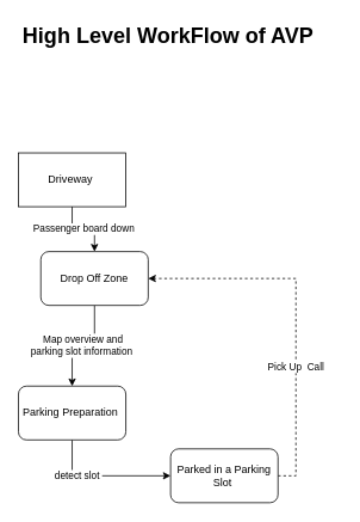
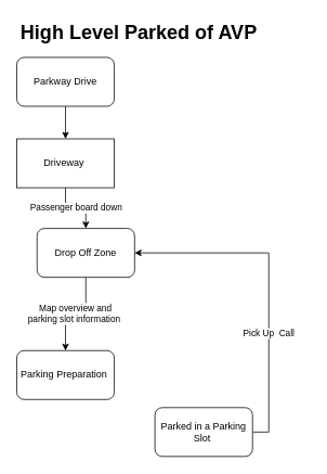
  <mxCell id="0" />
  <mxCell id="1" parent="0" />
+ <mxCell id="2" value="" style="edgeStyle=orthogonalEdgeStyle;rounded=0;orthogonalLoop=1;jettySize=auto;html=1;" edge="1" parent="1" source="3" target="5"><mxGeometry relative="1" as="geometry" /></mxCell>
+ <mxCell id="3" value="Parkway Drive" style="rounded=1;whiteSpace=wrap;html=1;" vertex="1" parent="1"><mxGeometry x="20" y="70" width="120" height="60" as="geometry" /></mxCell>
  <mxCell id="4" value="Passenger board down" style="edgeStyle=orthogonalEdgeStyle;rounded=0;orthogonalLoop=1;jettySize=auto;html=1;" edge="1" parent="1" source="5" target="7"><mxGeometry relative="1" as="geometry" /></mxCell>
  <mxCell id="5" value="Driveway&amp;nbsp;" style="whiteSpace=wrap;html=1;rounded=0;" vertex="1" parent="1"><mxGeometry x="20" y="170" width="120" height="60" as="geometry" /></mxCell>
  <mxCell id="6" value="Map overview and &lt;br&gt;parking slot information&amp;nbsp;" style="edgeStyle=orthogonalEdgeStyle;rounded=0;orthogonalLoop=1;jettySize=auto;html=1;" edge="1" parent="1" source="7" target="10"><mxGeometry relative="1" as="geometry" /></mxCell>
  <mxCell id="7" value="Drop Off Zone" style="rounded=1;whiteSpace=wrap;html=1;" vertex="1" parent="1"><mxGeometry x="45" y="280" width="120" height="60" as="geometry" /></mxCell>
- <mxCell id="8" style="edgeStyle=orthogonalEdgeStyle;rounded=0;orthogonalLoop=1;jettySize=auto;html=1;exitX=0.5;exitY=1;exitDx=0;exitDy=0;entryX=0;entryY=0.5;entryDx=0;entryDy=0;" edge="1" parent="1" source="10" target="12"><mxGeometry relative="1" as="geometry" /></mxCell>
- <mxCell id="9" value="detect slot&amp;nbsp;" style="edgeLabel;html=1;align=center;verticalAlign=middle;resizable=0;points=[];" vertex="1" connectable="0" parent="8"><mxGeometry x="-0.387" y="1" relative="1" as="geometry"><mxPoint as="offset" /></mxGeometry></mxCell>
  <mxCell id="10" value="Parking Preparation&amp;nbsp;" style="rounded=1;whiteSpace=wrap;html=1;" vertex="1" parent="1"><mxGeometry x="20" y="430" width="120" height="60" as="geometry" /></mxCell>
- <mxCell id="11" value="Pick Up&amp;nbsp; Call" style="edgeStyle=orthogonalEdgeStyle;rounded=0;orthogonalLoop=1;jettySize=auto;html=1;exitX=1;exitY=0.5;exitDx=0;exitDy=0;entryX=1;entryY=0.5;entryDx=0;entryDy=0;dashed=1;" edge="1" parent="1" source="12" target="7"><mxGeometry x="-0.302" relative="1" as="geometry"><mxPoint as="offset" /></mxGeometry></mxCell>
+ <mxCell id="11" value="Pick Up&amp;nbsp; Call" style="edgeStyle=orthogonalEdgeStyle;rounded=0;orthogonalLoop=1;jettySize=auto;html=1;exitX=1;exitY=0.5;exitDx=0;exitDy=0;entryX=1;entryY=0.5;entryDx=0;entryDy=0;" edge="1" parent="1" source="12" target="7"><mxGeometry x="-0.302" relative="1" as="geometry"><mxPoint as="offset" /></mxGeometry></mxCell>
  <mxCell id="12" value="Parked in a Parking Slot&amp;nbsp;" style="rounded=1;whiteSpace=wrap;html=1;" vertex="1" parent="1"><mxGeometry x="190" y="500" width="120" height="60" as="geometry" /></mxCell>
- <mxCell id="13" value="&lt;h1&gt;High Level WorkFlow of AVP&lt;/h1&gt;" style="text;html=1;strokeColor=none;fillColor=none;spacing=5;spacingTop=-20;whiteSpace=wrap;overflow=hidden;rounded=0;" vertex="1" parent="1"><mxGeometry x="20" y="20" width="360" height="40" as="geometry" /></mxCell>
+ <mxCell id="13" value="&lt;h1&gt;High Level Parked of AVP&lt;/h1&gt;" style="text;html=1;strokeColor=none;fillColor=none;spacing=5;spacingTop=-20;whiteSpace=wrap;overflow=hidden;rounded=0;" vertex="1" parent="1"><mxGeometry x="20" y="20" width="360" height="40" as="geometry" /></mxCell>
